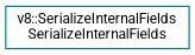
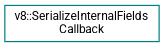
  digraph {
    rankdir=TB
    fontname=Roboto
-   n1 [color=teal fillcolor=white fontname=Roboto fontsize=10 height=0.2 label="v8::SerializeInternalFields\lSerializeInternalFields" shape=record style=filled width=0.4]
+   n1 [color=teal fillcolor=white fontname=Roboto fontsize=10 height=0.2 label="v8::SerializeInternalFields\lCallback" shape=record style=filled width=0.4]
  }
